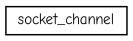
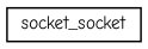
  digraph {
    rankdir=LR
    fontname="Comic Neue"
-   n1 [color=black fillcolor=white fontname="Comic Neue" fontsize=10 height=0.2 label=socket_channel shape=record style=filled width=0.4]
+   n1 [color=black fillcolor=white fontname="Comic Neue" fontsize=10 height=0.2 label=socket_socket shape=record style=filled width=0.4]
  }
